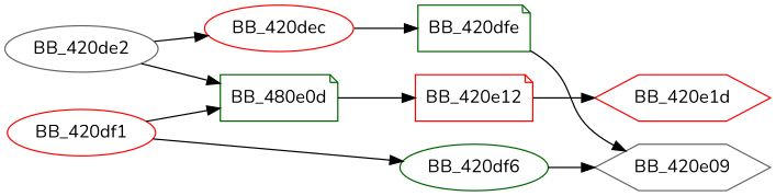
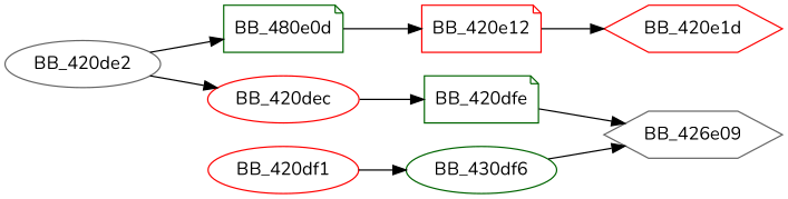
  digraph {
    fontname=Nunito
    rankdir=LR
    node [color=red fontname=Nunito shape=ellipse]
    edge [fontname=Nunito]
    BB_420de2 [color=gray40]
    BB_420dec
    n3 [color=darkgreen label=BB_480e0d shape=note]
    BB_420dfe [color=darkgreen shape=note]
    BB_420e12 [shape=note]
    BB_420df1
-   BB_420df6 [color=darkgreen]
-   BB_420e09 [color=gray40 shape=hexagon]
+   BB_420df6 [color=darkgreen label=BB_430df6]
+   BB_420e09 [color=gray40 shape=hexagon label=BB_426e09]
    BB_420e1d [shape=hexagon]
    BB_420de2 -> BB_420dec
    BB_420de2 -> n3
    BB_420dec -> BB_420dfe
    n3 -> BB_420e12
    BB_420dfe -> BB_420e09
    BB_420e12 -> BB_420e1d
-   BB_420df1 -> n3
    BB_420df1 -> BB_420df6
    BB_420df6 -> BB_420e09
  }
